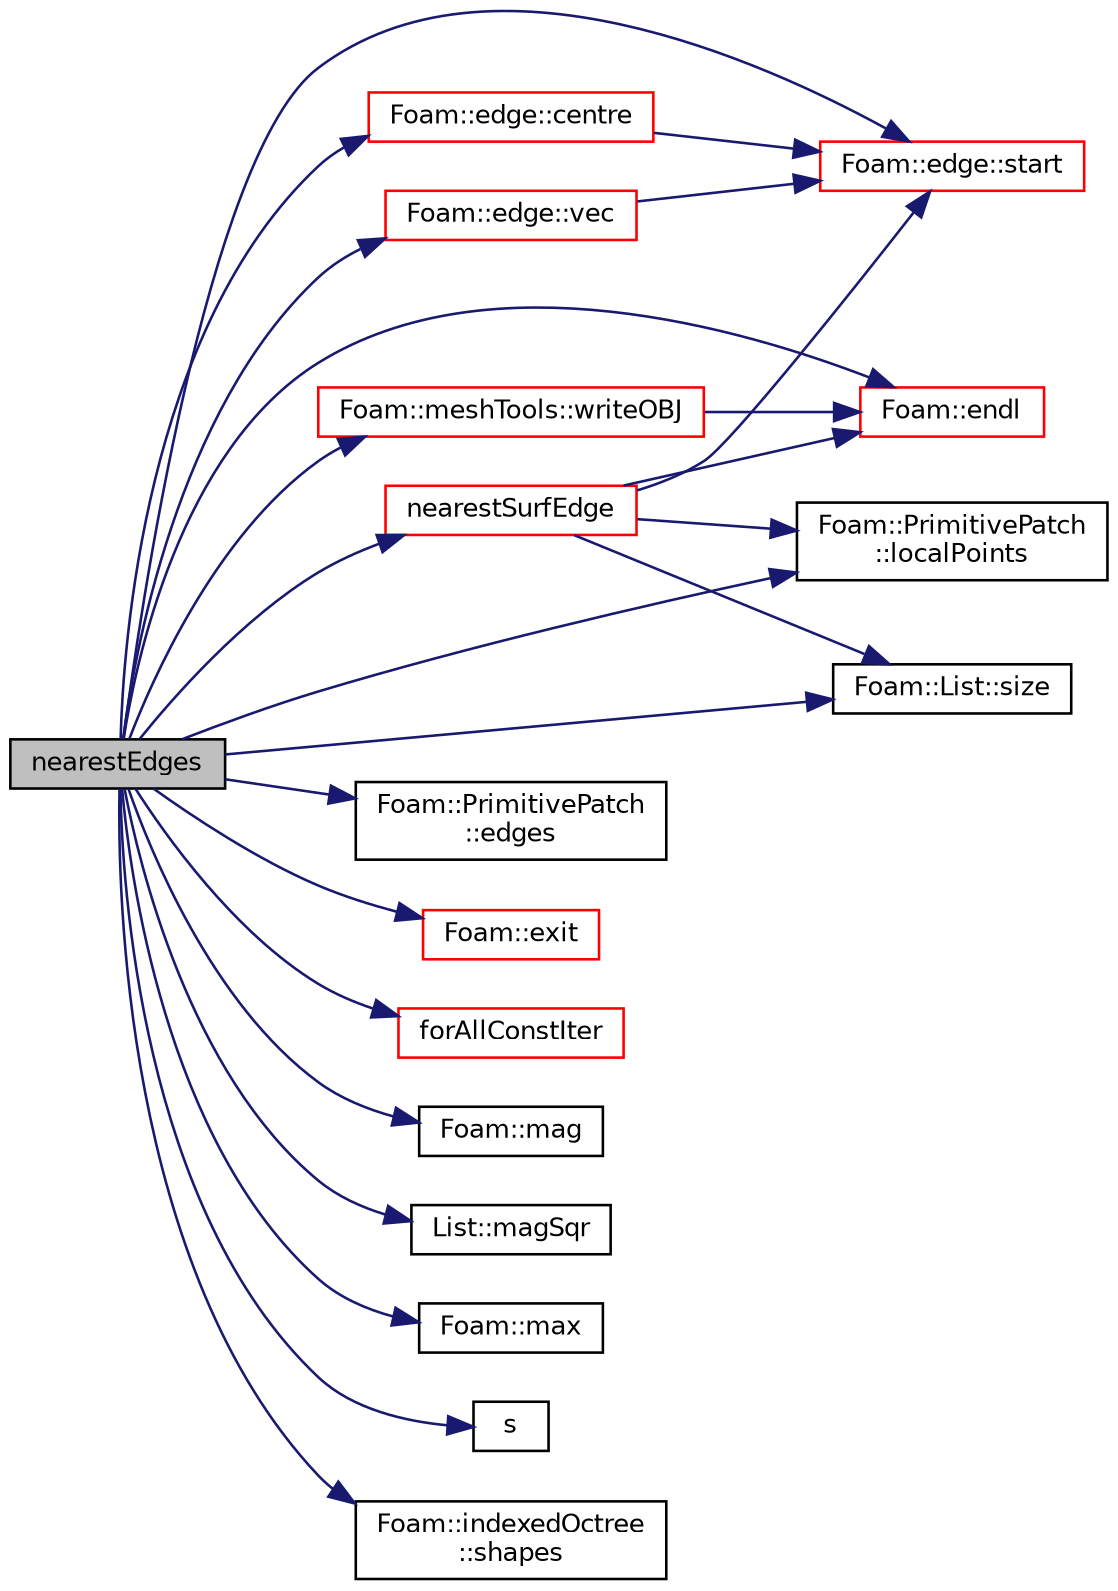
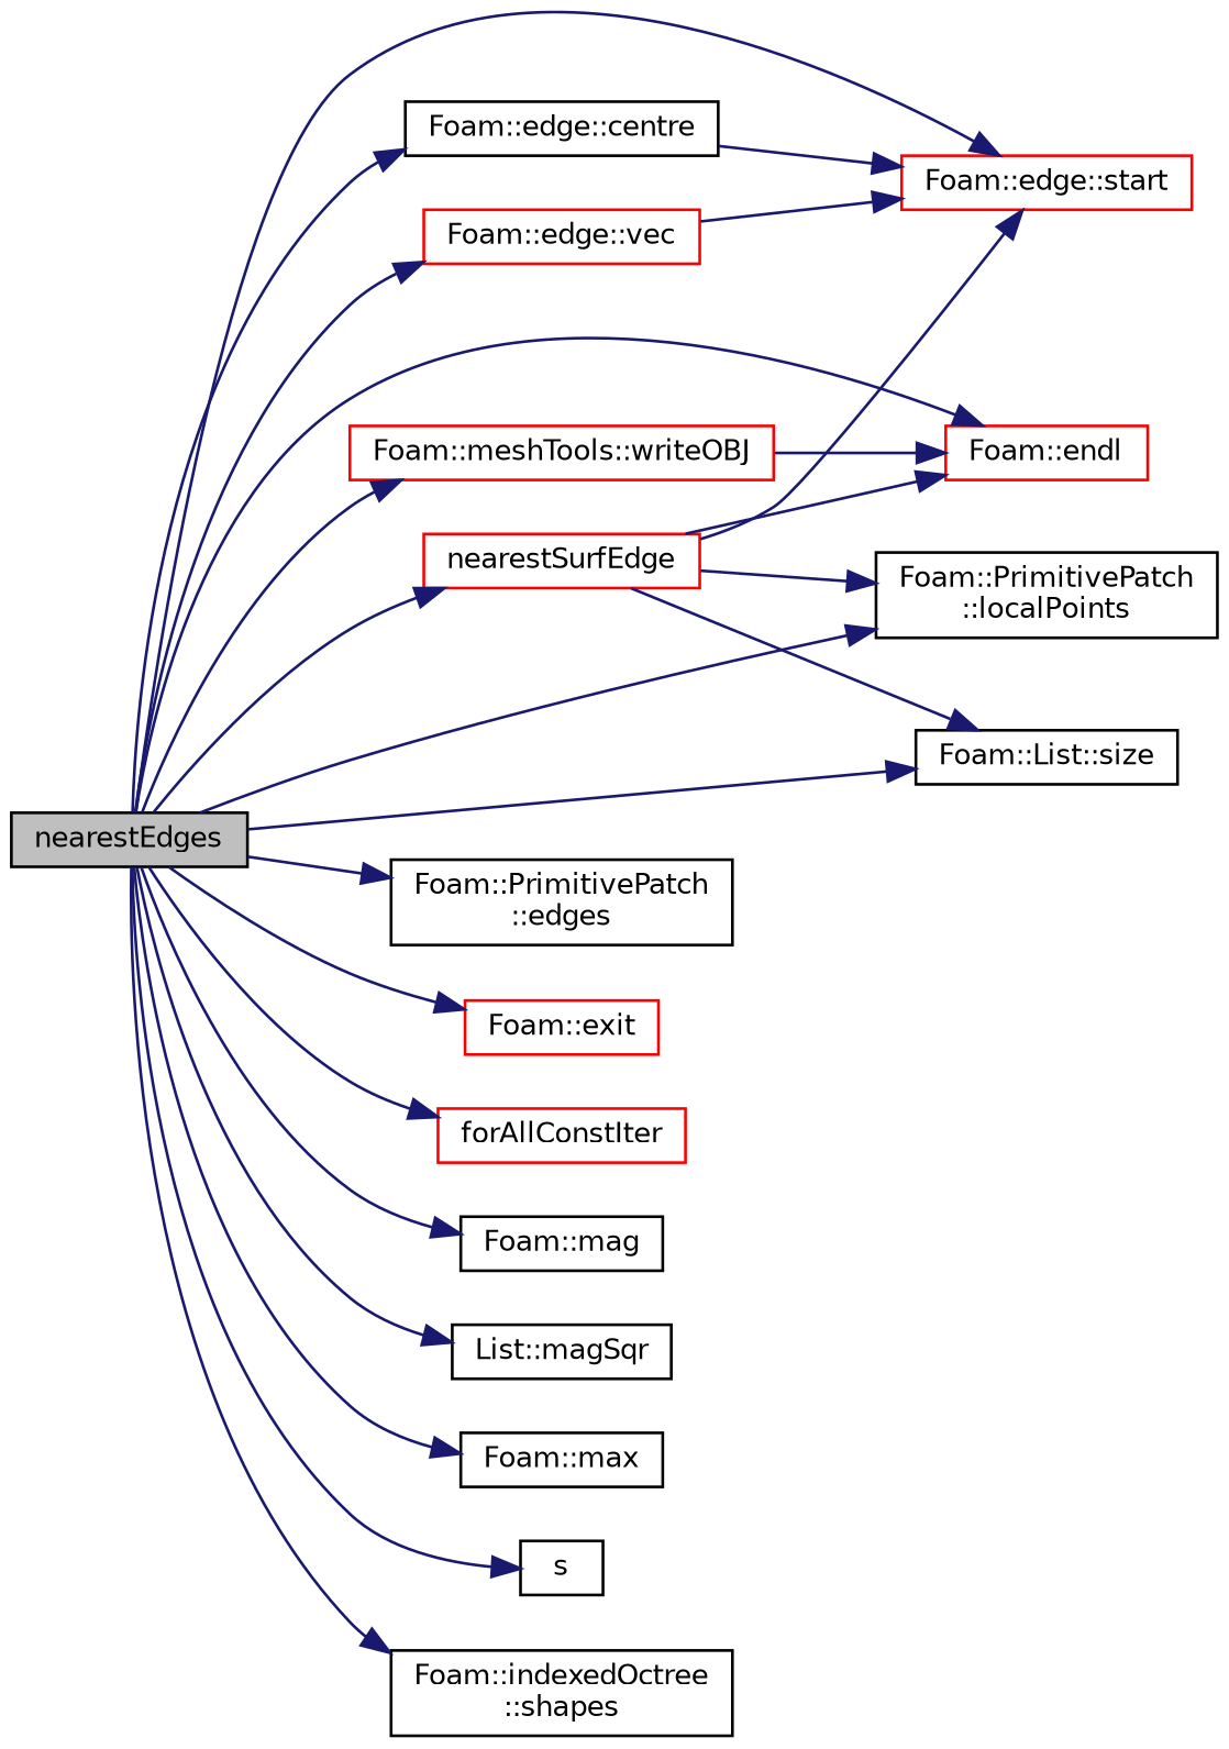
  digraph {
    rankdir=LR
    node [color=black fontname=Helvetica fontsize=10 shape=record]
    edge [color=midnightblue fontname=Helvetica fontsize=10 labelfontname=Helvetica labelfontsize=10 style=solid]
    n1 [fillcolor=grey75 fontcolor=black height=0.2 label=nearestEdges style=filled width=0.4]
-   n2 [color=red height=0.2 label="Foam::edge::centre" width=0.4]
+   n2 [height=0.2 label="Foam::edge::centre" width=0.4]
    n3 [color=red height=0.2 label="Foam::edge::start" width=0.4]
    n4 [height=0.2 label="Foam::PrimitivePatch\l::edges" width=0.4]
    n5 [color=red height=0.2 label="Foam::endl" width=0.4]
    n6 [color=red height=0.2 label="Foam::exit" width=0.4]
    n7 [color=red height=0.2 label=forAllConstIter width=0.4]
    n8 [height=0.2 label="Foam::PrimitivePatch\l::localPoints" width=0.4]
    n9 [height=0.2 label="Foam::mag" width=0.4]
    n10 [height=0.2 label="List::magSqr" width=0.4]
    n11 [height=0.2 label="Foam::max" width=0.4]
    n12 [color=red height=0.2 label=nearestSurfEdge width=0.4]
    n13 [height=0.2 label="Foam::List::size" width=0.4]
    n14 [height=0.2 label=s width=0.4]
    n15 [height=0.2 label="Foam::indexedOctree\l::shapes" width=0.4]
    n16 [color=red height=0.2 label="Foam::edge::vec" width=0.4]
    n17 [color=red height=0.2 label="Foam::meshTools::writeOBJ" width=0.4]
    n1 -> n2
    n1 -> n3
    n1 -> n4
    n1 -> n5
    n1 -> n6
    n1 -> n7
    n1 -> n8
    n1 -> n9
    n1 -> n10
    n1 -> n11
    n1 -> n12
    n1 -> n13
    n1 -> n14
    n1 -> n15
    n1 -> n16
    n1 -> n17
    n2 -> n3
    n12 -> n3
    n12 -> n5
    n12 -> n8
    n12 -> n13
    n16 -> n3
    n17 -> n5
  }
